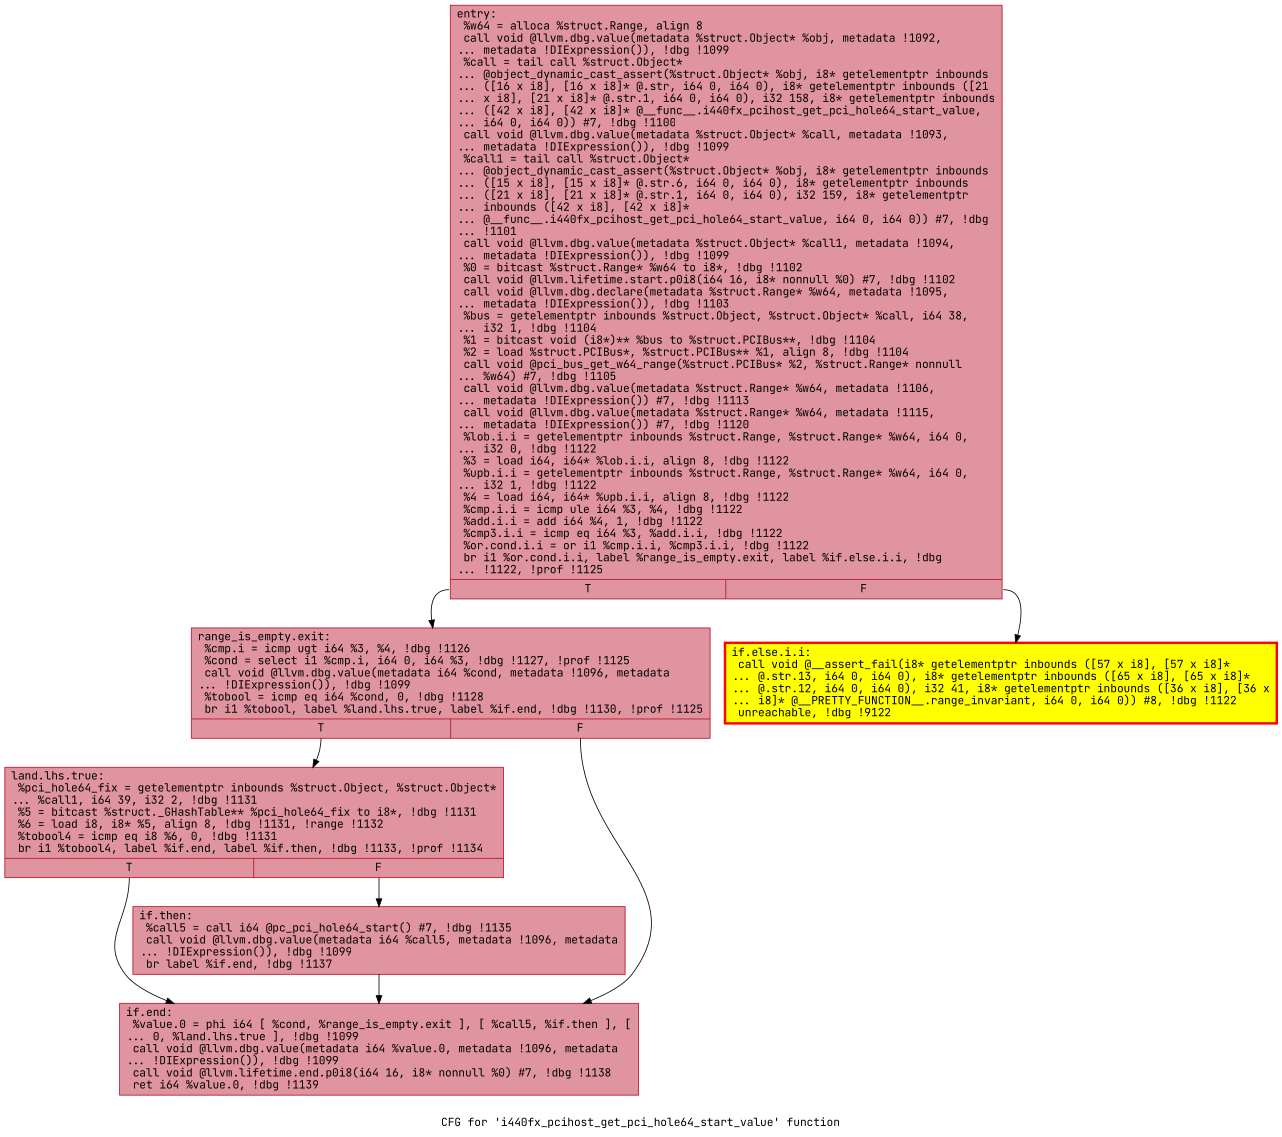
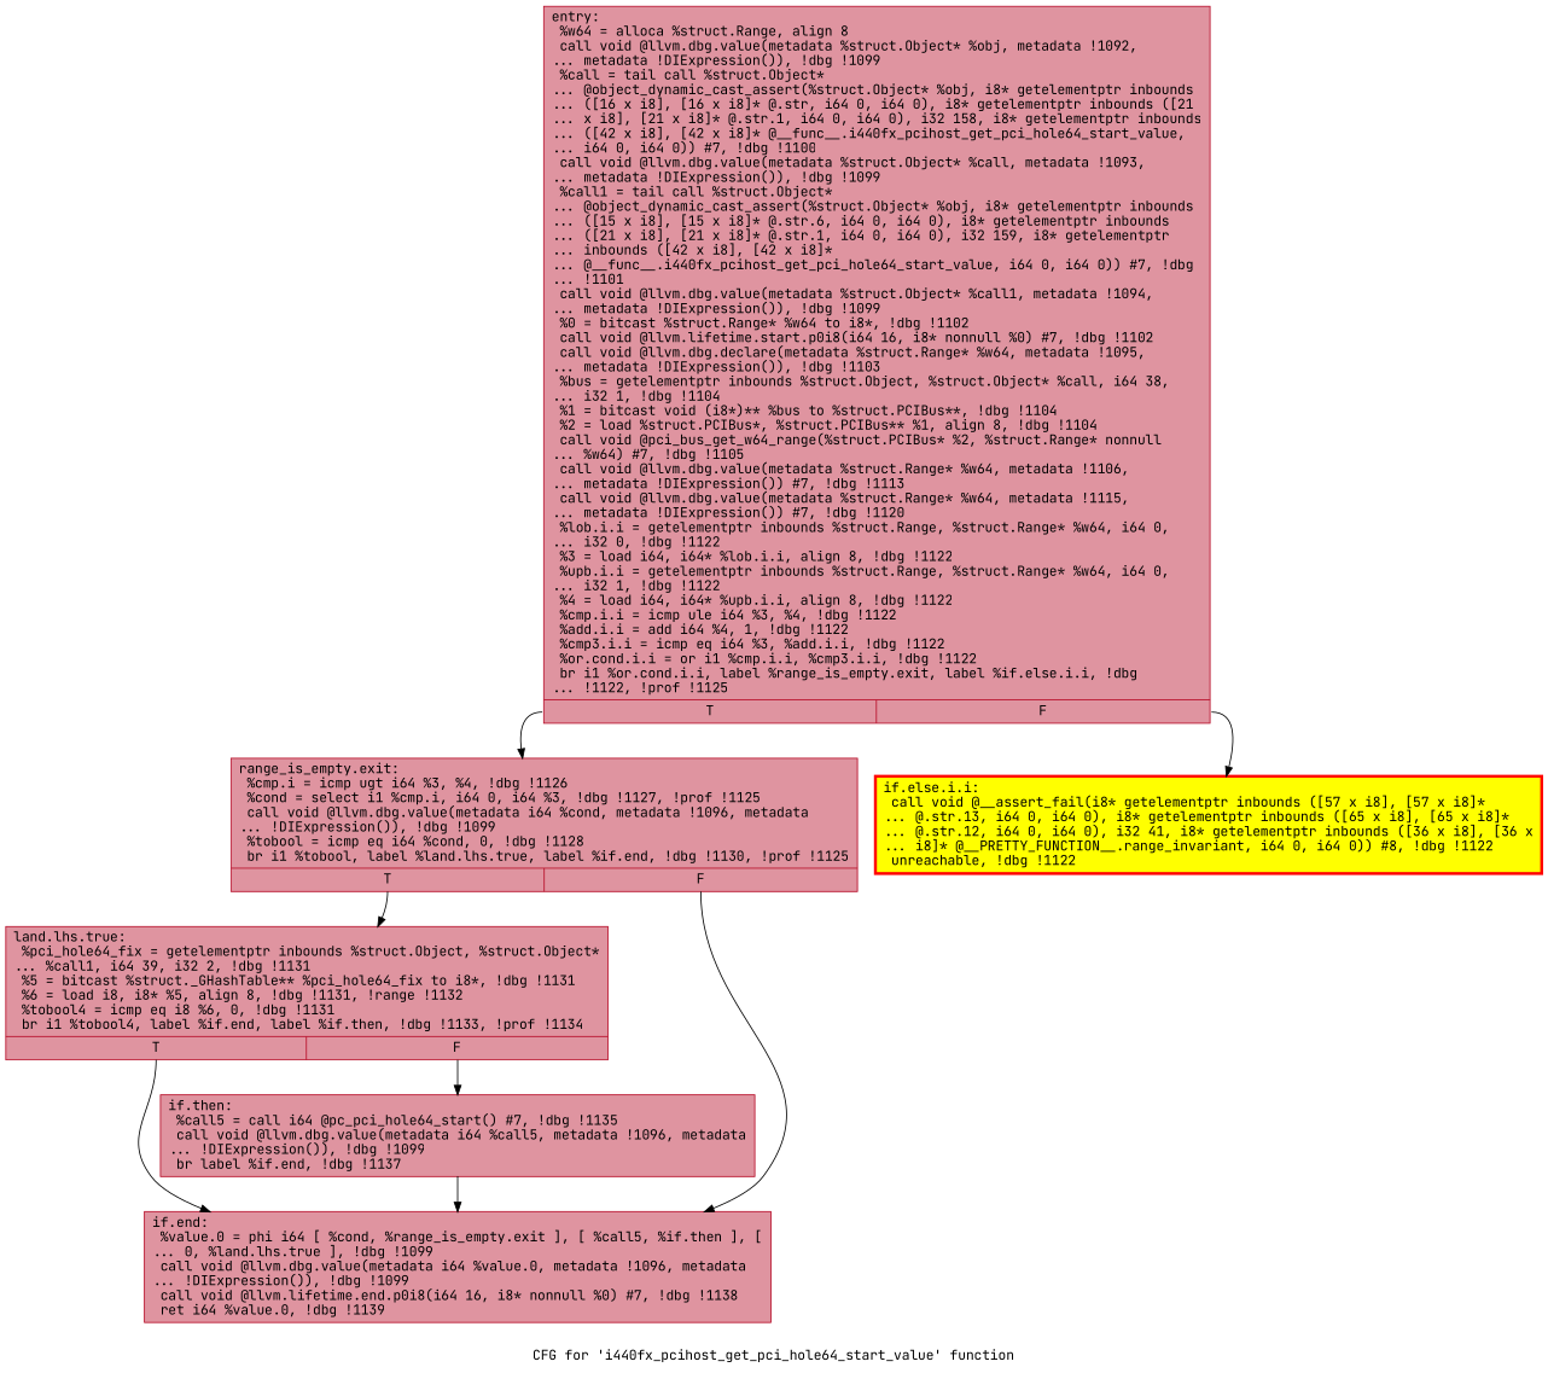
  digraph {
    label="CFG for 'i440fx_pcihost_get_pci_hole64_start_value' function"
    fontname="JetBrains Mono"
    node [color="#b70d28ff" fillcolor="#b70d2870" shape=record style=filled fontname="JetBrains Mono"]
    edge [tailport=s0 fontname="JetBrains Mono"]
    n1 [label="{entry:\l  %w64 = alloca %struct.Range, align 8\l  call void @llvm.dbg.value(metadata %struct.Object* %obj, metadata !1092,\l... metadata !DIExpression()), !dbg !1099\l  %call = tail call %struct.Object*\l... @object_dynamic_cast_assert(%struct.Object* %obj, i8* getelementptr inbounds\l... ([16 x i8], [16 x i8]* @.str, i64 0, i64 0), i8* getelementptr inbounds ([21\l... x i8], [21 x i8]* @.str.1, i64 0, i64 0), i32 158, i8* getelementptr inbounds\l... ([42 x i8], [42 x i8]* @__func__.i440fx_pcihost_get_pci_hole64_start_value,\l... i64 0, i64 0)) #7, !dbg !1100\l  call void @llvm.dbg.value(metadata %struct.Object* %call, metadata !1093,\l... metadata !DIExpression()), !dbg !1099\l  %call1 = tail call %struct.Object*\l... @object_dynamic_cast_assert(%struct.Object* %obj, i8* getelementptr inbounds\l... ([15 x i8], [15 x i8]* @.str.6, i64 0, i64 0), i8* getelementptr inbounds\l... ([21 x i8], [21 x i8]* @.str.1, i64 0, i64 0), i32 159, i8* getelementptr\l... inbounds ([42 x i8], [42 x i8]*\l... @__func__.i440fx_pcihost_get_pci_hole64_start_value, i64 0, i64 0)) #7, !dbg\l... !1101\l  call void @llvm.dbg.value(metadata %struct.Object* %call1, metadata !1094,\l... metadata !DIExpression()), !dbg !1099\l  %0 = bitcast %struct.Range* %w64 to i8*, !dbg !1102\l  call void @llvm.lifetime.start.p0i8(i64 16, i8* nonnull %0) #7, !dbg !1102\l  call void @llvm.dbg.declare(metadata %struct.Range* %w64, metadata !1095,\l... metadata !DIExpression()), !dbg !1103\l  %bus = getelementptr inbounds %struct.Object, %struct.Object* %call, i64 38,\l... i32 1, !dbg !1104\l  %1 = bitcast void (i8*)** %bus to %struct.PCIBus**, !dbg !1104\l  %2 = load %struct.PCIBus*, %struct.PCIBus** %1, align 8, !dbg !1104\l  call void @pci_bus_get_w64_range(%struct.PCIBus* %2, %struct.Range* nonnull\l... %w64) #7, !dbg !1105\l  call void @llvm.dbg.value(metadata %struct.Range* %w64, metadata !1106,\l... metadata !DIExpression()) #7, !dbg !1113\l  call void @llvm.dbg.value(metadata %struct.Range* %w64, metadata !1115,\l... metadata !DIExpression()) #7, !dbg !1120\l  %lob.i.i = getelementptr inbounds %struct.Range, %struct.Range* %w64, i64 0,\l... i32 0, !dbg !1122\l  %3 = load i64, i64* %lob.i.i, align 8, !dbg !1122\l  %upb.i.i = getelementptr inbounds %struct.Range, %struct.Range* %w64, i64 0,\l... i32 1, !dbg !1122\l  %4 = load i64, i64* %upb.i.i, align 8, !dbg !1122\l  %cmp.i.i = icmp ule i64 %3, %4, !dbg !1122\l  %add.i.i = add i64 %4, 1, !dbg !1122\l  %cmp3.i.i = icmp eq i64 %3, %add.i.i, !dbg !1122\l  %or.cond.i.i = or i1 %cmp.i.i, %cmp3.i.i, !dbg !1122\l  br i1 %or.cond.i.i, label %range_is_empty.exit, label %if.else.i.i, !dbg\l... !1122, !prof !1125\l|{<s0>T|<s1>F}}"]
    n2 [label="{range_is_empty.exit:                              \l  %cmp.i = icmp ugt i64 %3, %4, !dbg !1126\l  %cond = select i1 %cmp.i, i64 0, i64 %3, !dbg !1127, !prof !1125\l  call void @llvm.dbg.value(metadata i64 %cond, metadata !1096, metadata\l... !DIExpression()), !dbg !1099\l  %tobool = icmp eq i64 %cond, 0, !dbg !1128\l  br i1 %tobool, label %land.lhs.true, label %if.end, !dbg !1130, !prof !1125\l|{<s0>T|<s1>F}}"]
-   n3 [color=red fillcolor=yellow label="{if.else.i.i:                                      \l  call void @__assert_fail(i8* getelementptr inbounds ([57 x i8], [57 x i8]*\l... @.str.13, i64 0, i64 0), i8* getelementptr inbounds ([65 x i8], [65 x i8]*\l... @.str.12, i64 0, i64 0), i32 41, i8* getelementptr inbounds ([36 x i8], [36 x\l... i8]* @__PRETTY_FUNCTION__.range_invariant, i64 0, i64 0)) #8, !dbg !1122\l  unreachable, !dbg !9122\l}" penwidth=3.0]
+   n3 [color=red fillcolor=yellow label="{if.else.i.i:                                      \l  call void @__assert_fail(i8* getelementptr inbounds ([57 x i8], [57 x i8]*\l... @.str.13, i64 0, i64 0), i8* getelementptr inbounds ([65 x i8], [65 x i8]*\l... @.str.12, i64 0, i64 0), i32 41, i8* getelementptr inbounds ([36 x i8], [36 x\l... i8]* @__PRETTY_FUNCTION__.range_invariant, i64 0, i64 0)) #8, !dbg !1122\l  unreachable, !dbg !1122\l}" penwidth=3.0]
    n4 [label="{land.lhs.true:                                    \l  %pci_hole64_fix = getelementptr inbounds %struct.Object, %struct.Object*\l... %call1, i64 39, i32 2, !dbg !1131\l  %5 = bitcast %struct._GHashTable** %pci_hole64_fix to i8*, !dbg !1131\l  %6 = load i8, i8* %5, align 8, !dbg !1131, !range !1132\l  %tobool4 = icmp eq i8 %6, 0, !dbg !1131\l  br i1 %tobool4, label %if.end, label %if.then, !dbg !1133, !prof !1134\l|{<s0>T|<s1>F}}"]
    n5 [label="{if.end:                                           \l  %value.0 = phi i64 [ %cond, %range_is_empty.exit ], [ %call5, %if.then ], [\l... 0, %land.lhs.true ], !dbg !1099\l  call void @llvm.dbg.value(metadata i64 %value.0, metadata !1096, metadata\l... !DIExpression()), !dbg !1099\l  call void @llvm.lifetime.end.p0i8(i64 16, i8* nonnull %0) #7, !dbg !1138\l  ret i64 %value.0, !dbg !1139\l}"]
    n6 [label="{if.then:                                          \l  %call5 = call i64 @pc_pci_hole64_start() #7, !dbg !1135\l  call void @llvm.dbg.value(metadata i64 %call5, metadata !1096, metadata\l... !DIExpression()), !dbg !1099\l  br label %if.end, !dbg !1137\l}"]
    n1 -> n2
    n1 -> n3 [tailport=s1]
    n2 -> n4
    n2 -> n5 [tailport=s1]
    n4 -> n5
    n4 -> n6 [tailport=s1]
    n6 -> n5 [tailport=""]
  }
